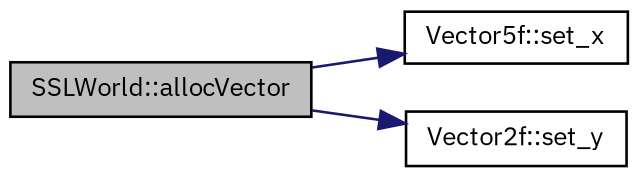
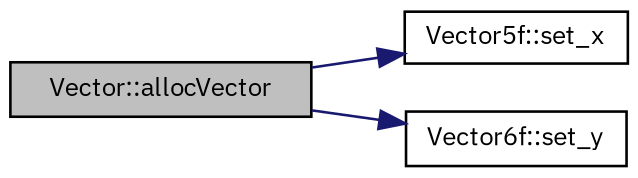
  digraph {
    fontname="IBM Plex Sans"
    rankdir=LR
    node [color=black fillcolor=white fontname="IBM Plex Sans" fontsize=10 shape=record style=filled]
    edge [color=midnightblue fontname="IBM Plex Sans" fontsize=10 labelfontname=Helvetica labelfontsize=10 style=solid]
-   n1 [fillcolor=grey75 fontcolor=black height=0.2 label="SSLWorld::allocVector" width=0.4]
+   n1 [fillcolor=grey75 fontcolor=black height=0.2 label="Vector::allocVector" width=0.4]
    n2 [height=0.2 label="Vector5f::set_x" width=0.4]
-   n3 [height=0.2 label="Vector2f::set_y" width=0.4]
+   n3 [height=0.2 label="Vector6f::set_y" width=0.4]
    n1 -> n2
    n1 -> n3
  }
